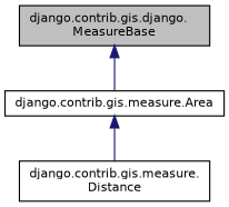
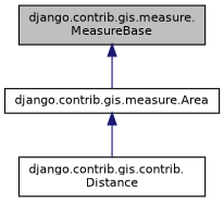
  digraph {
    fontname="DejaVu Sans"
    node [color=black fillcolor=white fontname="DejaVu Sans" fontsize=10 shape=record style=filled]
    edge [color=midnightblue dir=back fontname="DejaVu Sans" fontsize=10 labelfontname=Helvetica labelfontsize=10 style=solid]
-   n1 [fillcolor=grey75 fontcolor=black height=0.2 label="django.contrib.gis.django.\lMeasureBase" width=0.4]
+   n1 [fillcolor=grey75 fontcolor=black height=0.2 label="django.contrib.gis.measure.\lMeasureBase" width=0.4]
    n2 [height=0.2 label="django.contrib.gis.measure.Area" width=0.4]
-   n3 [height=0.2 label="django.contrib.gis.measure.\lDistance" width=0.4]
+   n3 [height=0.2 label="django.contrib.gis.contrib.\lDistance" width=0.4]
    n1 -> n2
    n2 -> n3
  }
